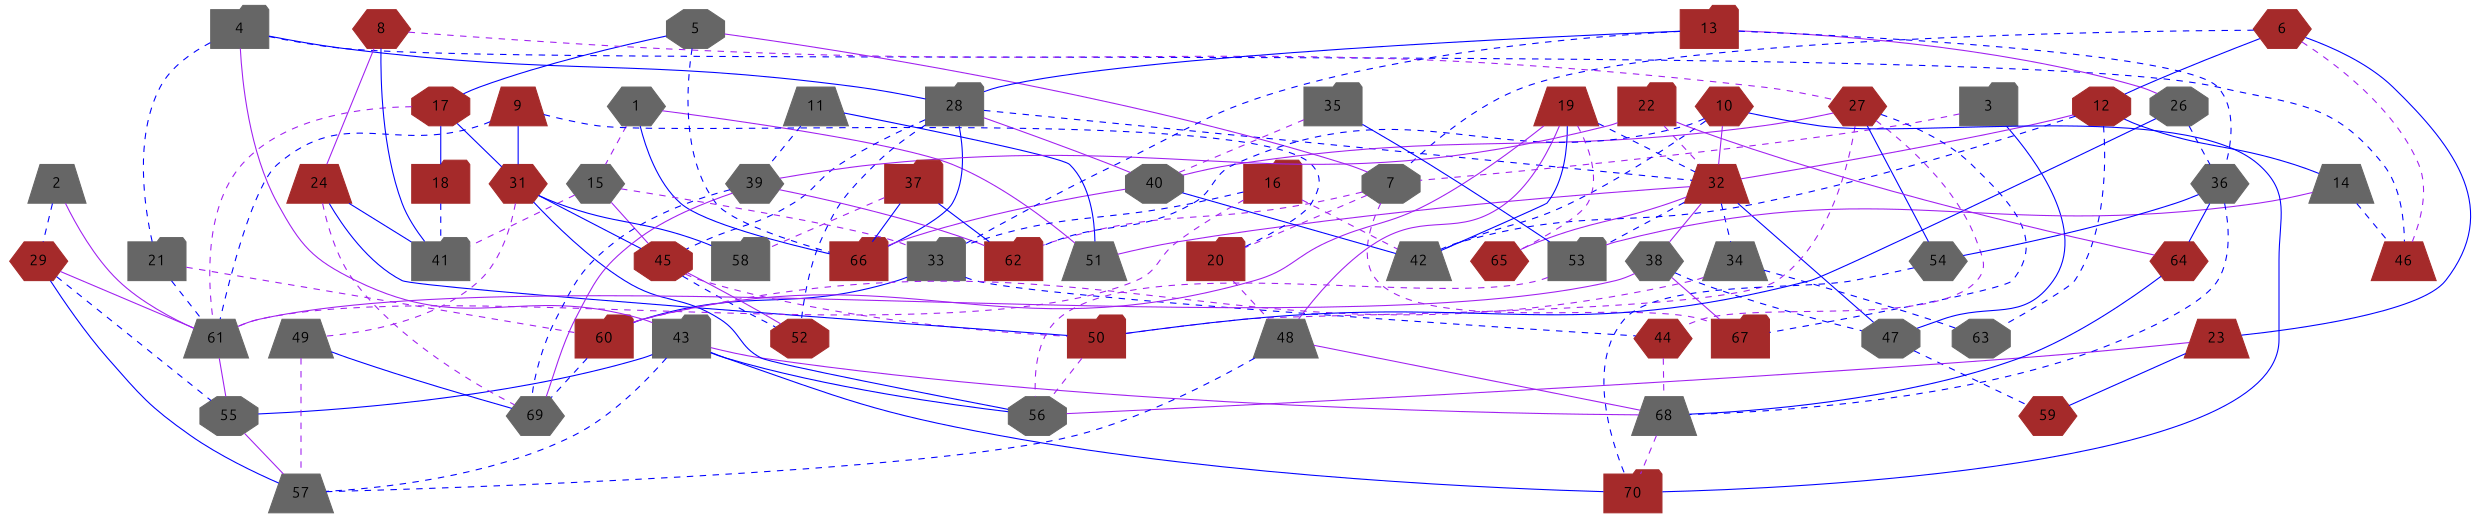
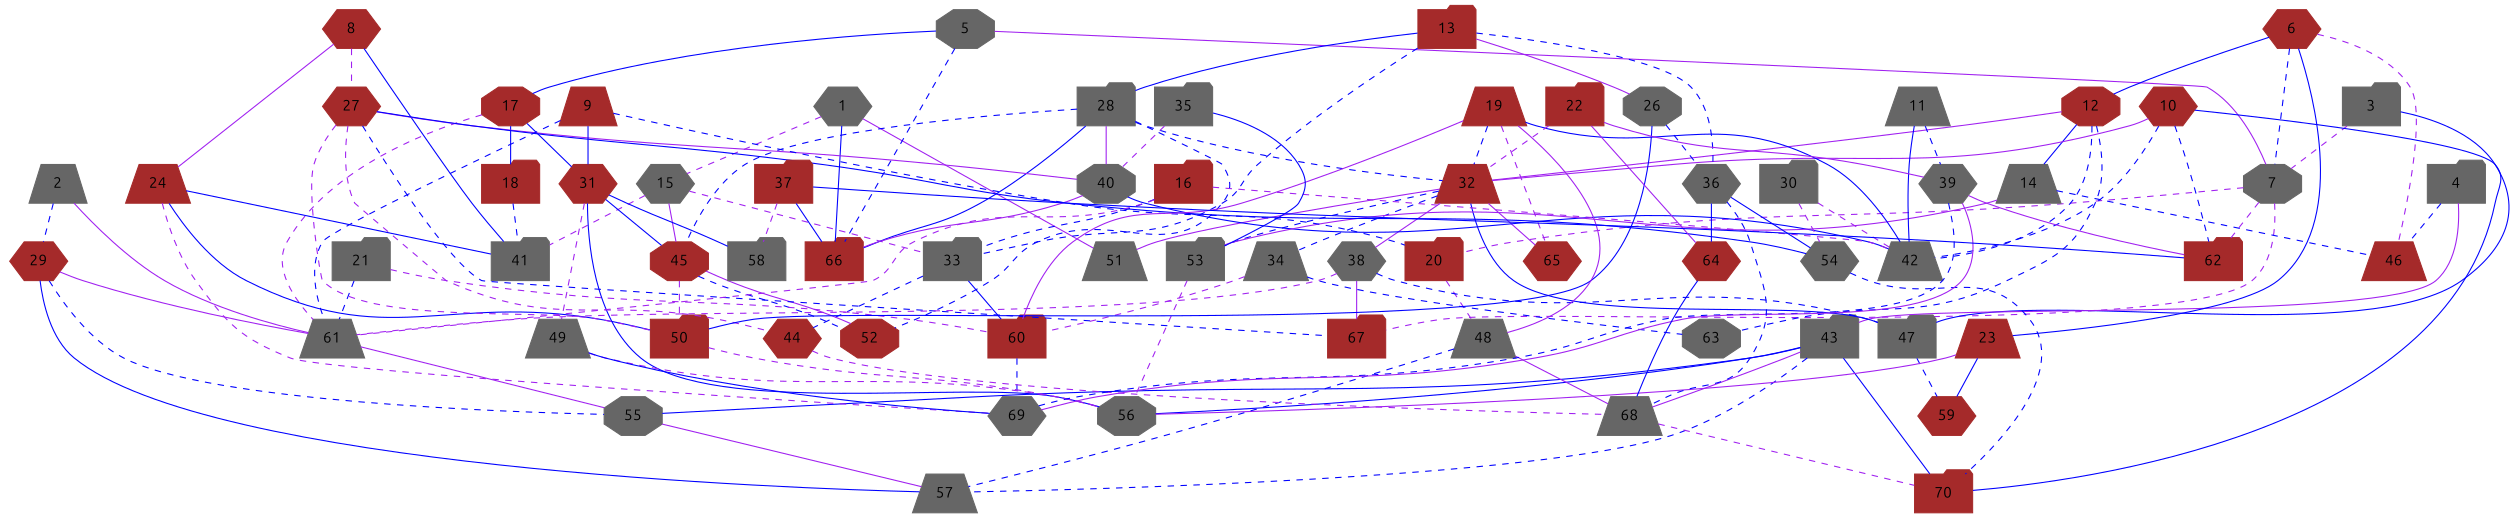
  graph {
    fontname=Ubuntu
    node [color=gray40 fontname=Ubuntu shape=folder style=filled]
    edge [color=blue fontname=Ubuntu style=dashed]
    1 [shape=hexagon]
    15 [shape=hexagon]
    51 [shape=trapezium]
    66 [color=brown]
    41
    33
    45 [color=brown shape=octagon]
    2 [shape=trapezium]
    29 [color=brown shape=hexagon]
    61 [shape=trapezium]
    55 [shape=octagon]
    57 [shape=trapezium]
    7 [shape=octagon]
    3
-   47 [shape=octagon]
+   47
    20 [color=brown]
    62 [color=brown]
    67 [color=brown]
    59 [color=brown shape=hexagon]
    4
    21
    28
    43
    46 [color=brown shape=trapezium]
    60 [color=brown]
    32 [color=brown shape=trapezium]
    40 [shape=octagon]
    52 [color=brown shape=octagon]
    70 [color=brown]
    56 [shape=octagon]
    68 [shape=trapezium]
    5 [shape=octagon]
    17 [color=brown shape=octagon]
    31 [color=brown shape=hexagon]
    18 [color=brown]
    6 [color=brown shape=hexagon]
    12 [color=brown shape=octagon]
    23 [color=brown shape=trapezium]
    42 [shape=trapezium]
    14 [shape=trapezium]
    63 [shape=octagon]
    48 [shape=trapezium]
    8 [color=brown shape=hexagon]
    24 [color=brown shape=trapezium]
    27 [color=brown shape=hexagon]
    50 [color=brown]
    69 [shape=hexagon]
    44 [color=brown shape=hexagon]
    54 [shape=hexagon]
    9 [color=brown shape=trapezium]
    49 [shape=trapezium]
    58
    10 [color=brown shape=hexagon]
    53
    65 [color=brown shape=hexagon]
    34 [shape=trapezium]
    38 [shape=hexagon]
    11 [shape=trapezium]
    39 [shape=hexagon]
    13 [color=brown]
    26 [shape=octagon]
    36 [shape=hexagon]
    64 [color=brown shape=hexagon]
    16 [color=brown]
    19 [color=brown shape=trapezium]
    22 [color=brown]
+   30
    35
    37 [color=brown]
    1 -- 15 [color=purple]
    1 -- 51 [color=purple style=solid]
    1 -- 66 [style=solid]
    15 -- 41 [color=purple]
    15 -- 33 [color=purple]
    15 -- 45 [color=purple style=solid]
    33 -- 60 [style=solid]
    33 -- 44
    45 -- 52
    45 -- 52 [color=purple style=solid]
    45 -- 50 [color=purple]
    2 -- 29
    2 -- 61 [color=purple style=solid]
    29 -- 61 [color=purple style=solid]
    29 -- 55
    29 -- 57 [style=solid]
    61 -- 55 [color=purple style=solid]
    55 -- 57 [color=purple style=solid]
    7 -- 20 [color=purple]
    7 -- 62 [color=purple]
    7 -- 67 [color=purple]
    3 -- 7 [color=purple]
    3 -- 47 [style=solid]
    47 -- 59
    20 -- 48 [color=purple]
-   4 -- 21
-   4 -- 28 [style=solid]
    4 -- 43 [color=purple style=solid]
    4 -- 46
    21 -- 61
    21 -- 60 [color=purple]
    28 -- 66 [style=solid]
    28 -- 45
    28 -- 32
    28 -- 40 [color=purple style=solid]
    28 -- 52
    43 -- 55 [style=solid]
    43 -- 57
    43 -- 70 [style=solid]
    43 -- 56 [style=solid]
    43 -- 68 [color=purple style=solid]
    60 -- 69
    32 -- 51 [color=purple style=solid]
    32 -- 47 [style=solid]
    32 -- 53
    32 -- 65 [color=purple style=solid]
    32 -- 34
    32 -- 38 [color=purple style=solid]
    40 -- 66 [color=purple style=solid]
    40 -- 42 [style=solid]
    68 -- 70 [color=purple]
    5 -- 66
    5 -- 7 [color=purple style=solid]
    5 -- 17 [style=solid]
    17 -- 61 [color=purple]
    17 -- 31 [style=solid]
    17 -- 18 [style=solid]
    31 -- 45 [style=solid]
    31 -- 56 [style=solid]
    31 -- 49 [color=purple]
    31 -- 58 [style=solid]
    18 -- 41
    6 -- 7
    6 -- 46 [color=purple]
    6 -- 12 [style=solid]
    6 -- 23 [style=solid]
    12 -- 32 [color=purple style=solid]
    12 -- 42
    12 -- 14 [style=solid]
    12 -- 63
    23 -- 59 [style=solid]
    23 -- 56 [color=purple style=solid]
    14 -- 46
    14 -- 53 [color=purple style=solid]
    48 -- 57
    48 -- 68 [color=purple style=solid]
    8 -- 41 [style=solid]
    8 -- 24 [color=purple style=solid]
    8 -- 27 [color=purple]
    24 -- 41 [style=solid]
    24 -- 50 [style=solid]
    24 -- 69 [color=purple]
    27 -- 67
    27 -- 40 [color=purple style=solid]
    27 -- 50 [color=purple]
    27 -- 44 [color=purple]
    27 -- 54 [style=solid]
    50 -- 56 [color=purple]
    44 -- 68 [color=purple]
    54 -- 70
    9 -- 61
    9 -- 20
    9 -- 31 [style=solid]
-   49 -- 57 [color=purple]
+   49 -- 56 [color=purple]
    49 -- 69 [style=solid]
    10 -- 62
    10 -- 32 [color=purple style=solid]
    10 -- 70 [style=solid]
    10 -- 42
    53 -- 56 [color=purple]
    34 -- 60 [color=purple]
    34 -- 63
-   38 -- 61 [color=purple style=solid]
+   38 -- 61 [color=purple]
    38 -- 47
    38 -- 67 [color=purple style=solid]
-   11 -- 51 [style=solid]
+   11 -- 42 [style=solid]
    11 -- 39
    39 -- 62 [color=purple style=solid]
    39 -- 69
    39 -- 69 [color=purple style=solid]
    13 -- 33
    13 -- 28 [style=solid]
    13 -- 26 [color=purple style=solid]
    13 -- 36
    26 -- 50 [style=solid]
    26 -- 36
    36 -- 68
    36 -- 54 [style=solid]
    36 -- 64 [style=solid]
    64 -- 68 [style=solid]
    16 -- 33
    16 -- 61 [color=purple]
    16 -- 42 [color=purple]
    19 -- 60 [color=purple style=solid]
    19 -- 32
    19 -- 42 [style=solid]
    19 -- 48 [color=purple style=solid]
    19 -- 65 [color=purple]
    22 -- 32 [color=purple]
    22 -- 39 [color=purple style=solid]
    22 -- 64 [color=purple style=solid]
+   30 -- 42 [color=purple]
+   30 -- 54 [color=purple]
    35 -- 40 [color=purple]
    35 -- 53 [style=solid]
    37 -- 66 [style=solid]
    37 -- 62 [style=solid]
    37 -- 58 [color=purple]
  }
